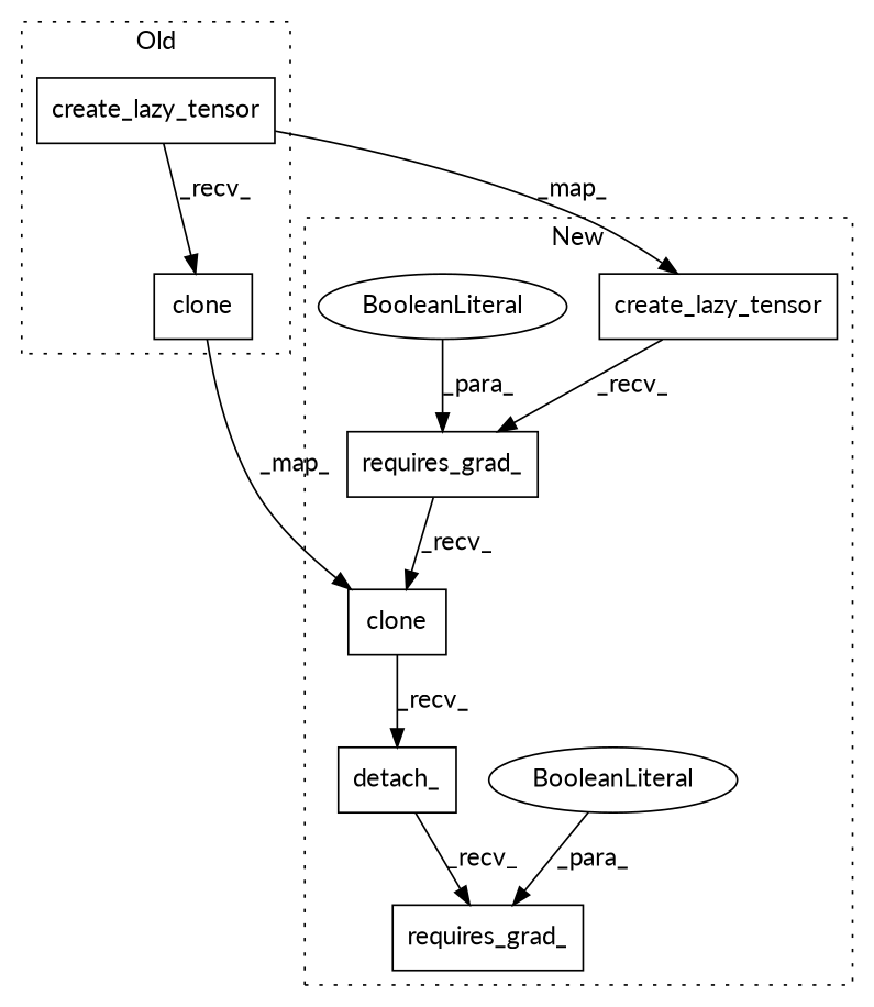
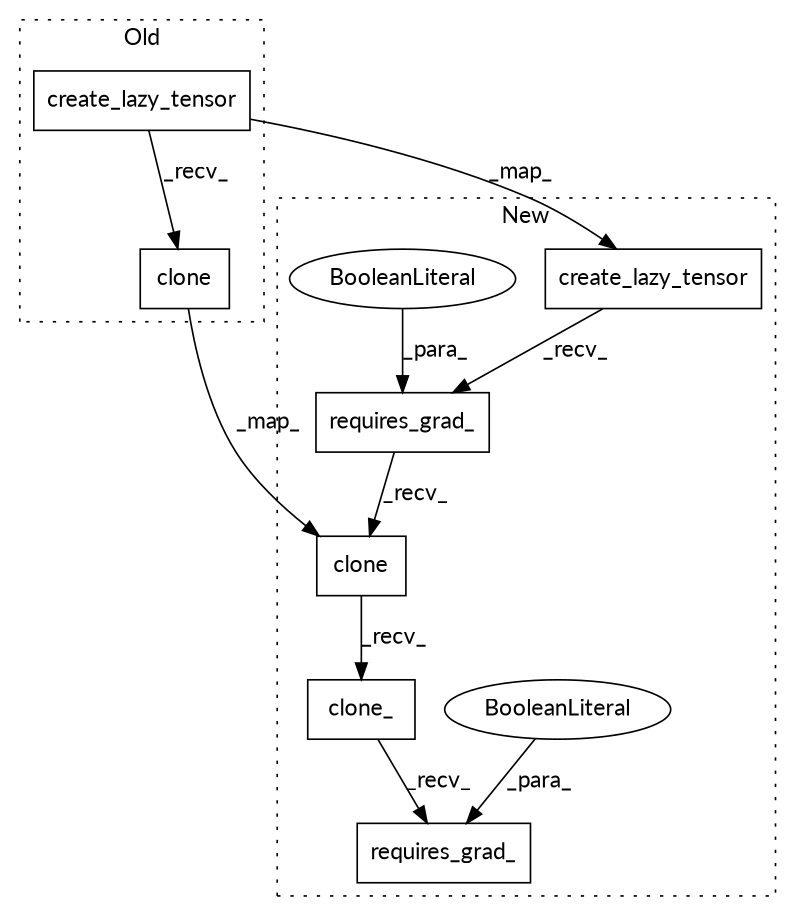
  digraph {
    fontname=Lato
    node [a=32 l=7 shape=box fontname=Lato]
    edge [fontname=Lato]
    n1 [label=clone s=12633]
    n2 [l=20 label=create_lazy_tensor s=12578]
    n3 [label=clone s=12946]
    n4 [l="15,1" label=requires_grad_ s="12964,12983"]
    n5 [a=9 l=4 label=BooleanLiteral s=12979 shape=ellipse]
-   n6 [l=9 label=detach_ s=12954]
+   n6 [l=9 label=clone_ s=12954]
    n7 [l=20 label=create_lazy_tensor s=12870]
    n8 [l="15,1" label=requires_grad_ s="12891,12910"]
    n9 [a=9 l=4 label=BooleanLiteral s=12906 shape=ellipse]
    subgraph cluster_1 {
      label=Old
      style=dotted
      n1
      n2
    }
    subgraph cluster_2 {
      label=New
      style=dotted
      n3
      n4
      n5
      n6
      n7
      n8
      n9
    }
    n1 -> n3 [label=_map_]
    n2 -> n1 [label=_recv_]
    n2 -> n7 [label=_map_]
    n3 -> n6 [label=_recv_]
    n5 -> n4 [label=_para_]
    n6 -> n4 [label=_recv_]
    n7 -> n8 [label=_recv_]
    n8 -> n3 [label=_recv_]
    n9 -> n8 [label=_para_]
  }
